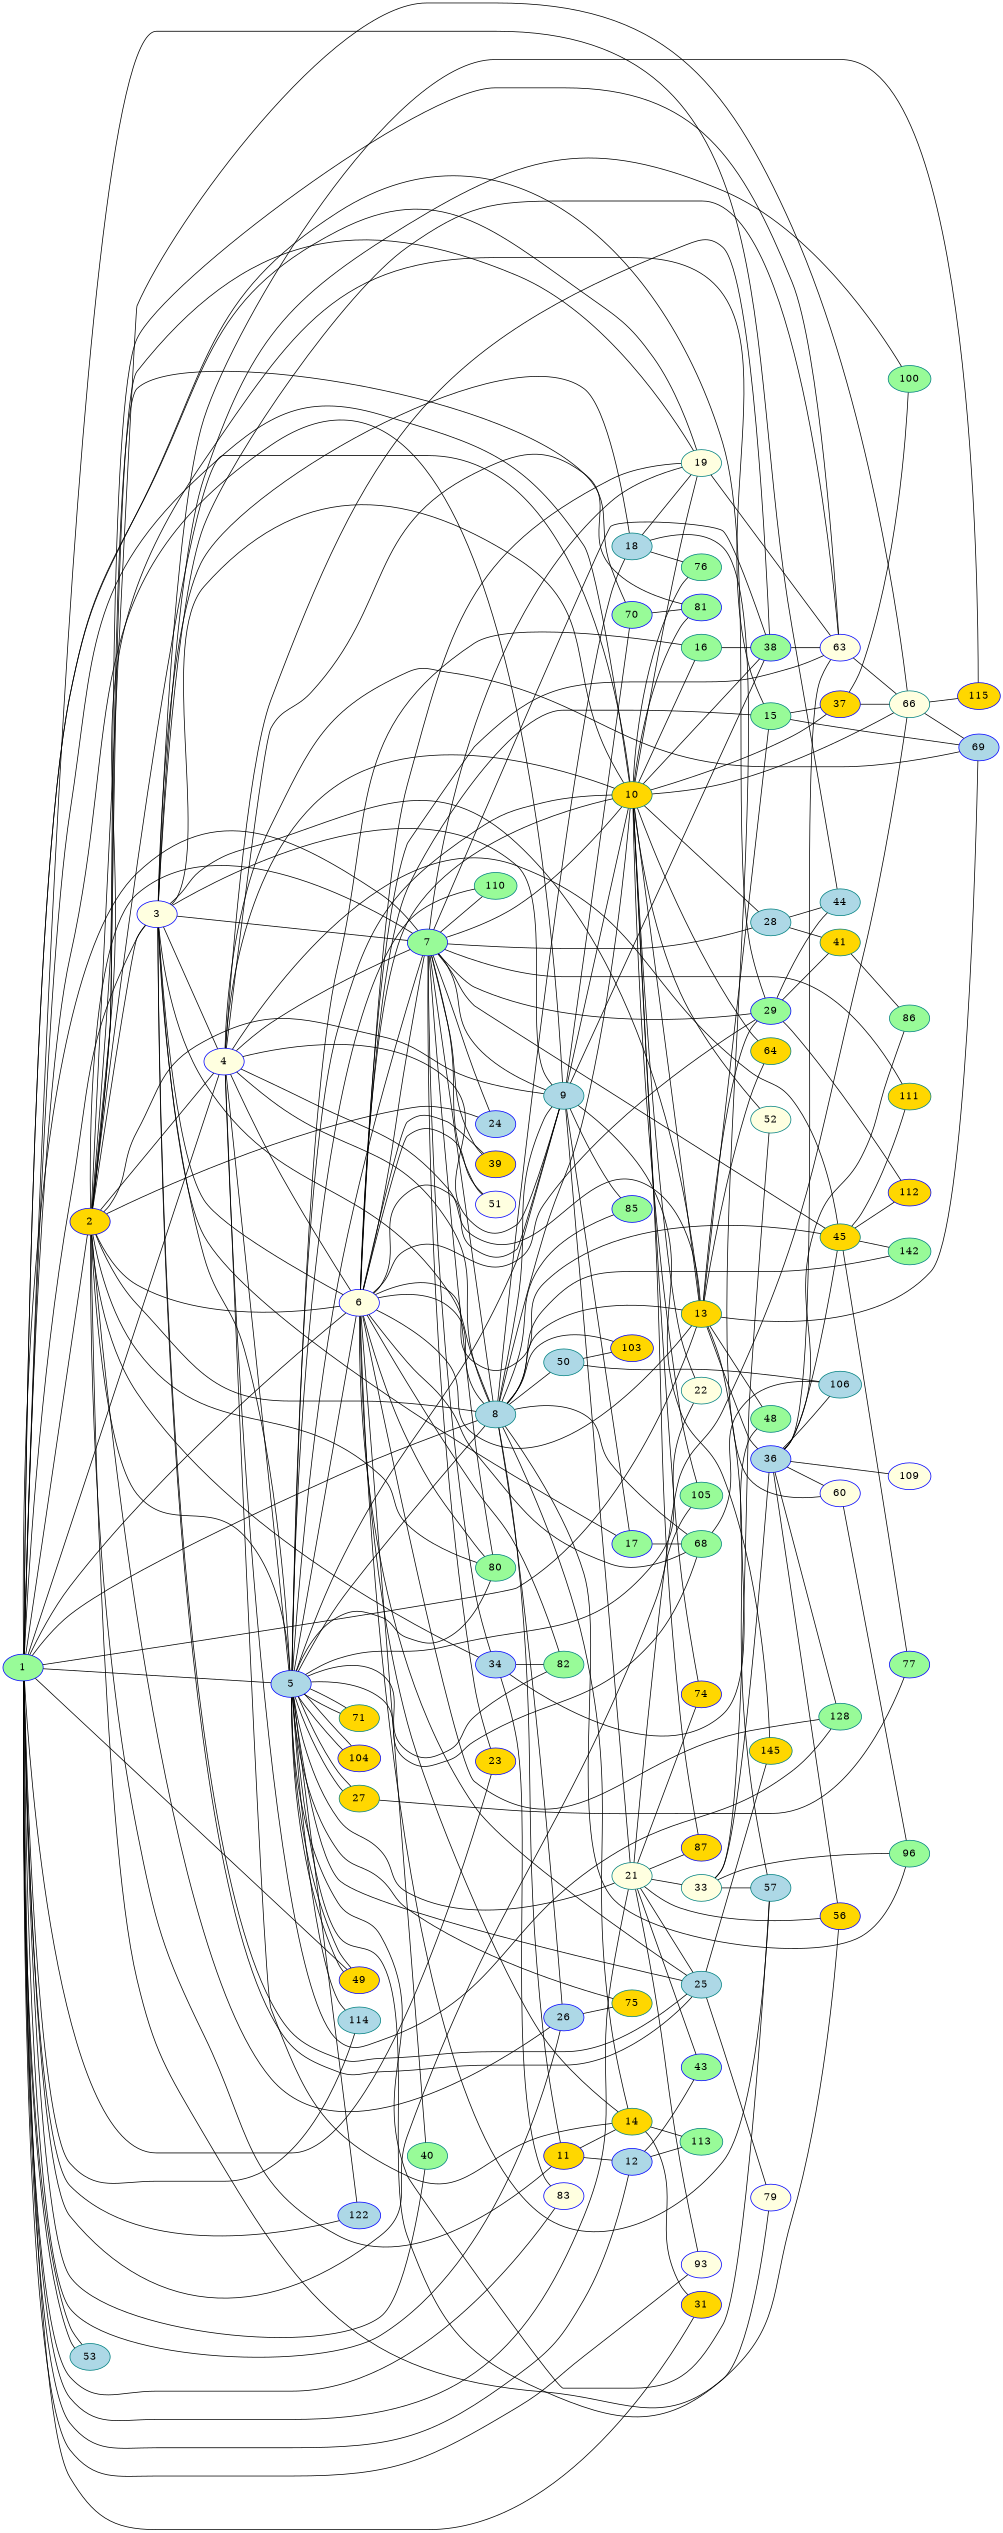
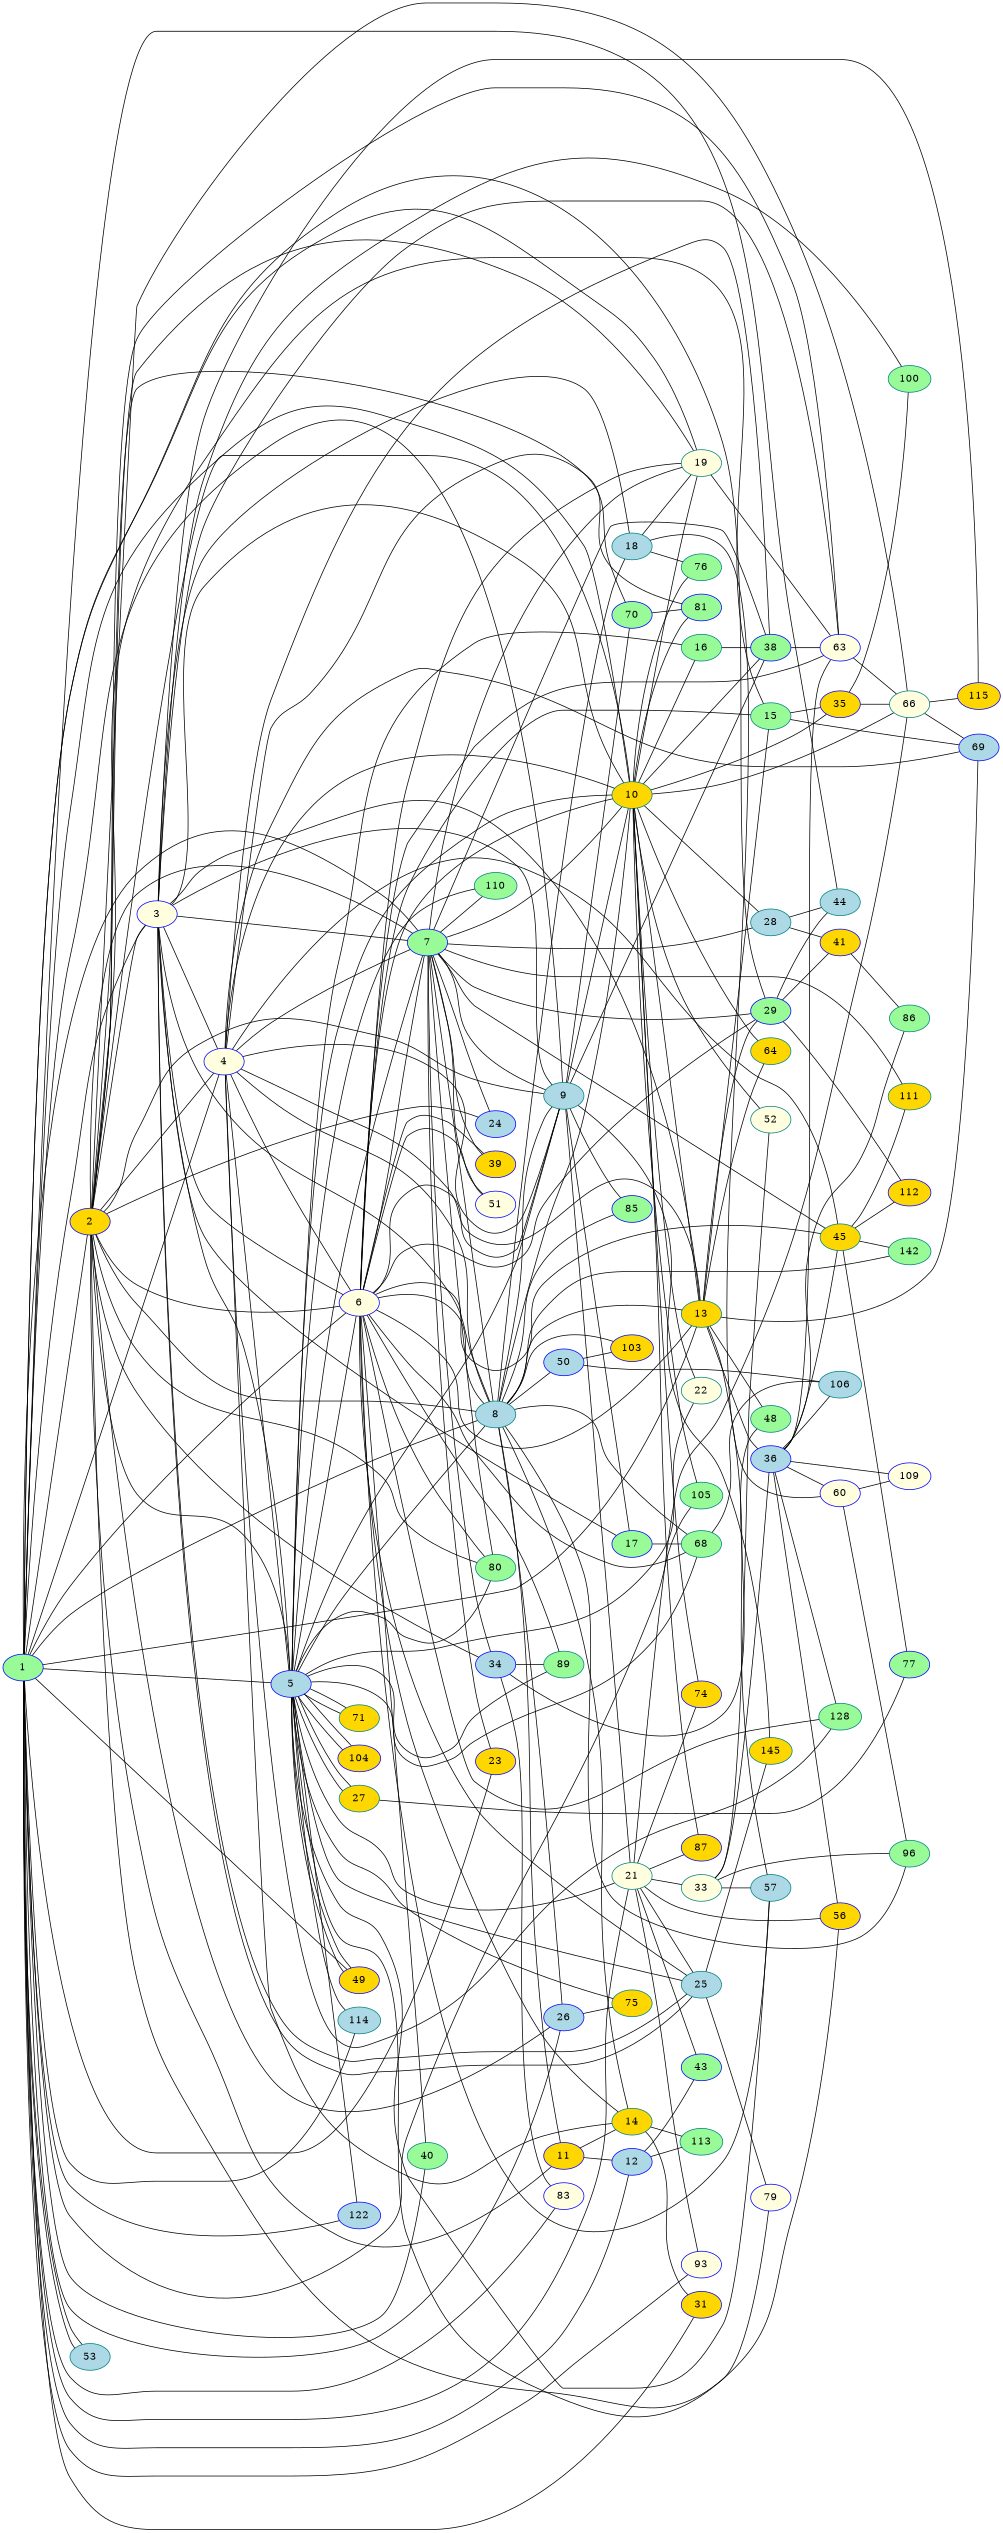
  graph {
    rankdir=LR
    node [color=teal fillcolor=palegreen style=filled]
    1 [color=blue super="+20+84"]
    2 [color=blue fillcolor=gold]
    3 [color=blue fillcolor=lightyellow]
    4 [color=blue fillcolor=lightyellow super="+99+58+130+146"]
    5 [color=blue fillcolor=lightblue]
    6 [color=blue fillcolor=lightyellow]
    7 [color=blue]
    8 [fillcolor=lightblue]
    9 [fillcolor=lightblue]
    10 [fillcolor=gold super="+42+73"]
    12 [color=blue fillcolor=lightblue]
    13 [fillcolor=gold super="+94+62+72+46+37"]
    19 [fillcolor=lightyellow super="+118+136+125+108"]
    21 [fillcolor=lightyellow super="+30"]
    23 [color=blue fillcolor=gold]
    26 [color=blue fillcolor=lightblue super="+116"]
    29 [color=blue super="+55"]
    31 [color=blue fillcolor=gold]
    40
    44 [fillcolor=lightblue]
    49 [color=blue fillcolor=gold]
    53 [fillcolor=lightblue]
    83 [color=blue fillcolor=lightyellow]
    93 [color=blue fillcolor=lightyellow]
    105
    114 [fillcolor=lightblue]
    122 [color=blue fillcolor=lightblue]
    11 [color=blue fillcolor=gold]
    15 [super="+32"]
    24 [color=blue fillcolor=lightblue]
    34 [color=blue fillcolor=lightblue]
    63 [color=blue fillcolor=lightyellow super="+88"]
    66 [fillcolor=lightyellow super="+91+107+92"]
    70 [color=blue]
    79 [color=blue fillcolor=lightyellow]
    80 [super="+101+141"]
    17 [color=blue]
    18 [fillcolor=lightblue]
    25 [fillcolor=lightblue super="+54+97"]
    100
    115 [color=blue fillcolor=gold]
    14 [fillcolor=gold super="+98+78+89"]
    38 [color=blue super="+126+127+140+133"]
    45 [fillcolor=gold super="+59"]
    69 [color=blue fillcolor=lightblue super="+139+131"]
    81 [color=blue]
    128 [super="+134"]
    16
    22 [fillcolor=lightyellow]
    27 [fillcolor=gold]
    56 [color=blue fillcolor=gold super="+65"]
    57 [fillcolor=lightblue super="+123"]
    68 [super="+149+117"]
    71 [fillcolor=gold]
    75 [fillcolor=gold]
-   82 [super="+137"]
+   82 [super="+137" label=89]
    104 [color=blue fillcolor=gold]
    110
    39 [color=blue fillcolor=gold]
    51 [color=blue fillcolor=lightyellow]
    28 [fillcolor=lightblue]
    111 [fillcolor=gold]
-   50 [fillcolor=lightblue]
+   50 [color=blue fillcolor=lightblue]
    85 [color=blue]
    96 [super="+120"]
    103 [color=blue fillcolor=gold]
    142
    145 [fillcolor=gold]
-   35 [color=blue fillcolor=gold label=37]
+   35 [color=blue fillcolor=gold]
    52 [fillcolor=lightyellow]
    64 [fillcolor=gold]
    74 [color=blue fillcolor=gold super="+135"]
    76
    87 [color=blue fillcolor=gold]
    43 [color=blue]
    113
    36 [color=blue fillcolor=lightblue]
    48
    33 [fillcolor=lightyellow super="+61"]
-   41 [fillcolor=gold]
+   41 [color=blue fillcolor=gold]
    112 [color=blue fillcolor=gold]
    60 [color=blue fillcolor=lightyellow]
    77 [color=blue]
    106 [fillcolor=lightblue super="+138"]
    86
    109 [color=blue fillcolor=lightyellow]
    1 -- 2
    1 -- 3
    1 -- 4
    1 -- 5
    1 -- 6 [weight=2]
    1 -- 7
    1 -- 8
    1 -- 9
    1 -- 10 [weight=2]
    1 -- 12
    1 -- 13 [weight=2]
    1 -- 19
    1 -- 21
    1 -- 23
    1 -- 26
    1 -- 29
    1 -- 31
    1 -- 40
    1 -- 44
    1 -- 49
    1 -- 53
    1 -- 53
    1 -- 83
    1 -- 93
    1 -- 105
    1 -- 114
    1 -- 122
    2 -- 3
    2 -- 4
    2 -- 5
    2 -- 6
    2 -- 7
    2 -- 8
    2 -- 9
    2 -- 10
    2 -- 19
    2 -- 26
    2 -- 11
    2 -- 15
    2 -- 24
    2 -- 34
    2 -- 63
    2 -- 66
    2 -- 70
    2 -- 79
    2 -- 80
    3 -- 4
    3 -- 5
    3 -- 6
    3 -- 7
    3 -- 8
    3 -- 9
    3 -- 10
    3 -- 13
    3 -- 63
    3 -- 17
    3 -- 18
    3 -- 25
    3 -- 25
    3 -- 100
    3 -- 115
    4 -- 5
    4 -- 6
    4 -- 7
    4 -- 8 [weight=2]
    4 -- 9 [weight=2]
    4 -- 10
    4 -- 13
    4 -- 14
    4 -- 38
    4 -- 45
    4 -- 69
    4 -- 81
    4 -- 128
    5 -- 6
    5 -- 7
    5 -- 8
    5 -- 9
    5 -- 10 [weight=2]
    5 -- 21
    5 -- 49
    5 -- 49
    5 -- 114
    5 -- 122
    5 -- 80
    5 -- 25
    5 -- 16
    5 -- 22
    5 -- 27
    5 -- 27
    5 -- 56
    5 -- 57
    5 -- 68
    5 -- 71
    5 -- 71
    5 -- 75
    5 -- 82
    5 -- 104
    5 -- 104
    5 -- 110
    6 -- 7
    6 -- 8
    6 -- 9
    6 -- 10
    6 -- 13 [weight=3]
    6 -- 19 [weight=2]
    6 -- 29
    6 -- 40
    6 -- 15
    6 -- 63
    6 -- 80
    6 -- 25
    6 -- 14
    6 -- 45
    6 -- 128
    6 -- 57
    6 -- 68
    6 -- 82
    6 -- 39
    6 -- 51
    7 -- 8
    7 -- 9
    7 -- 10
    7 -- 19
    7 -- 23
    7 -- 29
    7 -- 24
    7 -- 34
    7 -- 80
    7 -- 38
    7 -- 45
    7 -- 110
    7 -- 39
    7 -- 51
    7 -- 28
    7 -- 111
    8 -- 9
    8 -- 10
    8 -- 13
    8 -- 26
    8 -- 11
    8 -- 18
    8 -- 14
    8 -- 68
    8 -- 50
    8 -- 85
    8 -- 96
    8 -- 103
    8 -- 142
    9 -- 10
    9 -- 21
    9 -- 70
    9 -- 17
    9 -- 38 [weight=2]
    9 -- 85
    9 -- 145
    10 -- 13
    10 -- 19
    10 -- 105
    10 -- 66
    10 -- 38
    10 -- 81
    10 -- 16
    10 -- 22
    10 -- 28
    10 -- 35
    10 -- 52
    10 -- 64
    10 -- 74
    10 -- 76
    10 -- 87
    12 -- 43
    12 -- 113
    13 -- 29
    13 -- 15
    13 -- 69
    13 -- 57
    13 -- 64
    13 -- 36
    13 -- 48
    19 -- 63
    21 -- 93
    21 -- 66
    21 -- 25
    21 -- 56
    21 -- 74 [weight=2]
    21 -- 87
    21 -- 43
    21 -- 33 [weight=2]
    26 -- 75
    29 -- 44
    29 -- 41
    29 -- 112
    11 -- 12
    11 -- 14
    15 -- 69
    15 -- 35
    34 -- 83
    34 -- 82
    34 -- 48
    63 -- 66
    66 -- 115
    66 -- 69
    70 -- 81
    17 -- 68
    18 -- 19
    18 -- 76
    18 -- 60
    25 -- 79
    25 -- 145
    14 -- 31 [weight=2]
    14 -- 113
    38 -- 63
    45 -- 111
    45 -- 142
    45 -- 112
    45 -- 77
    16 -- 38
    27 -- 77
    68 -- 106
    28 -- 44
    28 -- 41
    50 -- 103
    50 -- 106
    35 -- 66
    35 -- 100
    36 -- 63
    36 -- 45
    36 -- 128
    36 -- 56
    36 -- 60
    36 -- 106
    36 -- 86
    36 -- 109
    33 -- 57
    33 -- 96
    33 -- 52
    33 -- 36 [weight=2]
    41 -- 86
    60 -- 96
+   60 -- 109
  }
